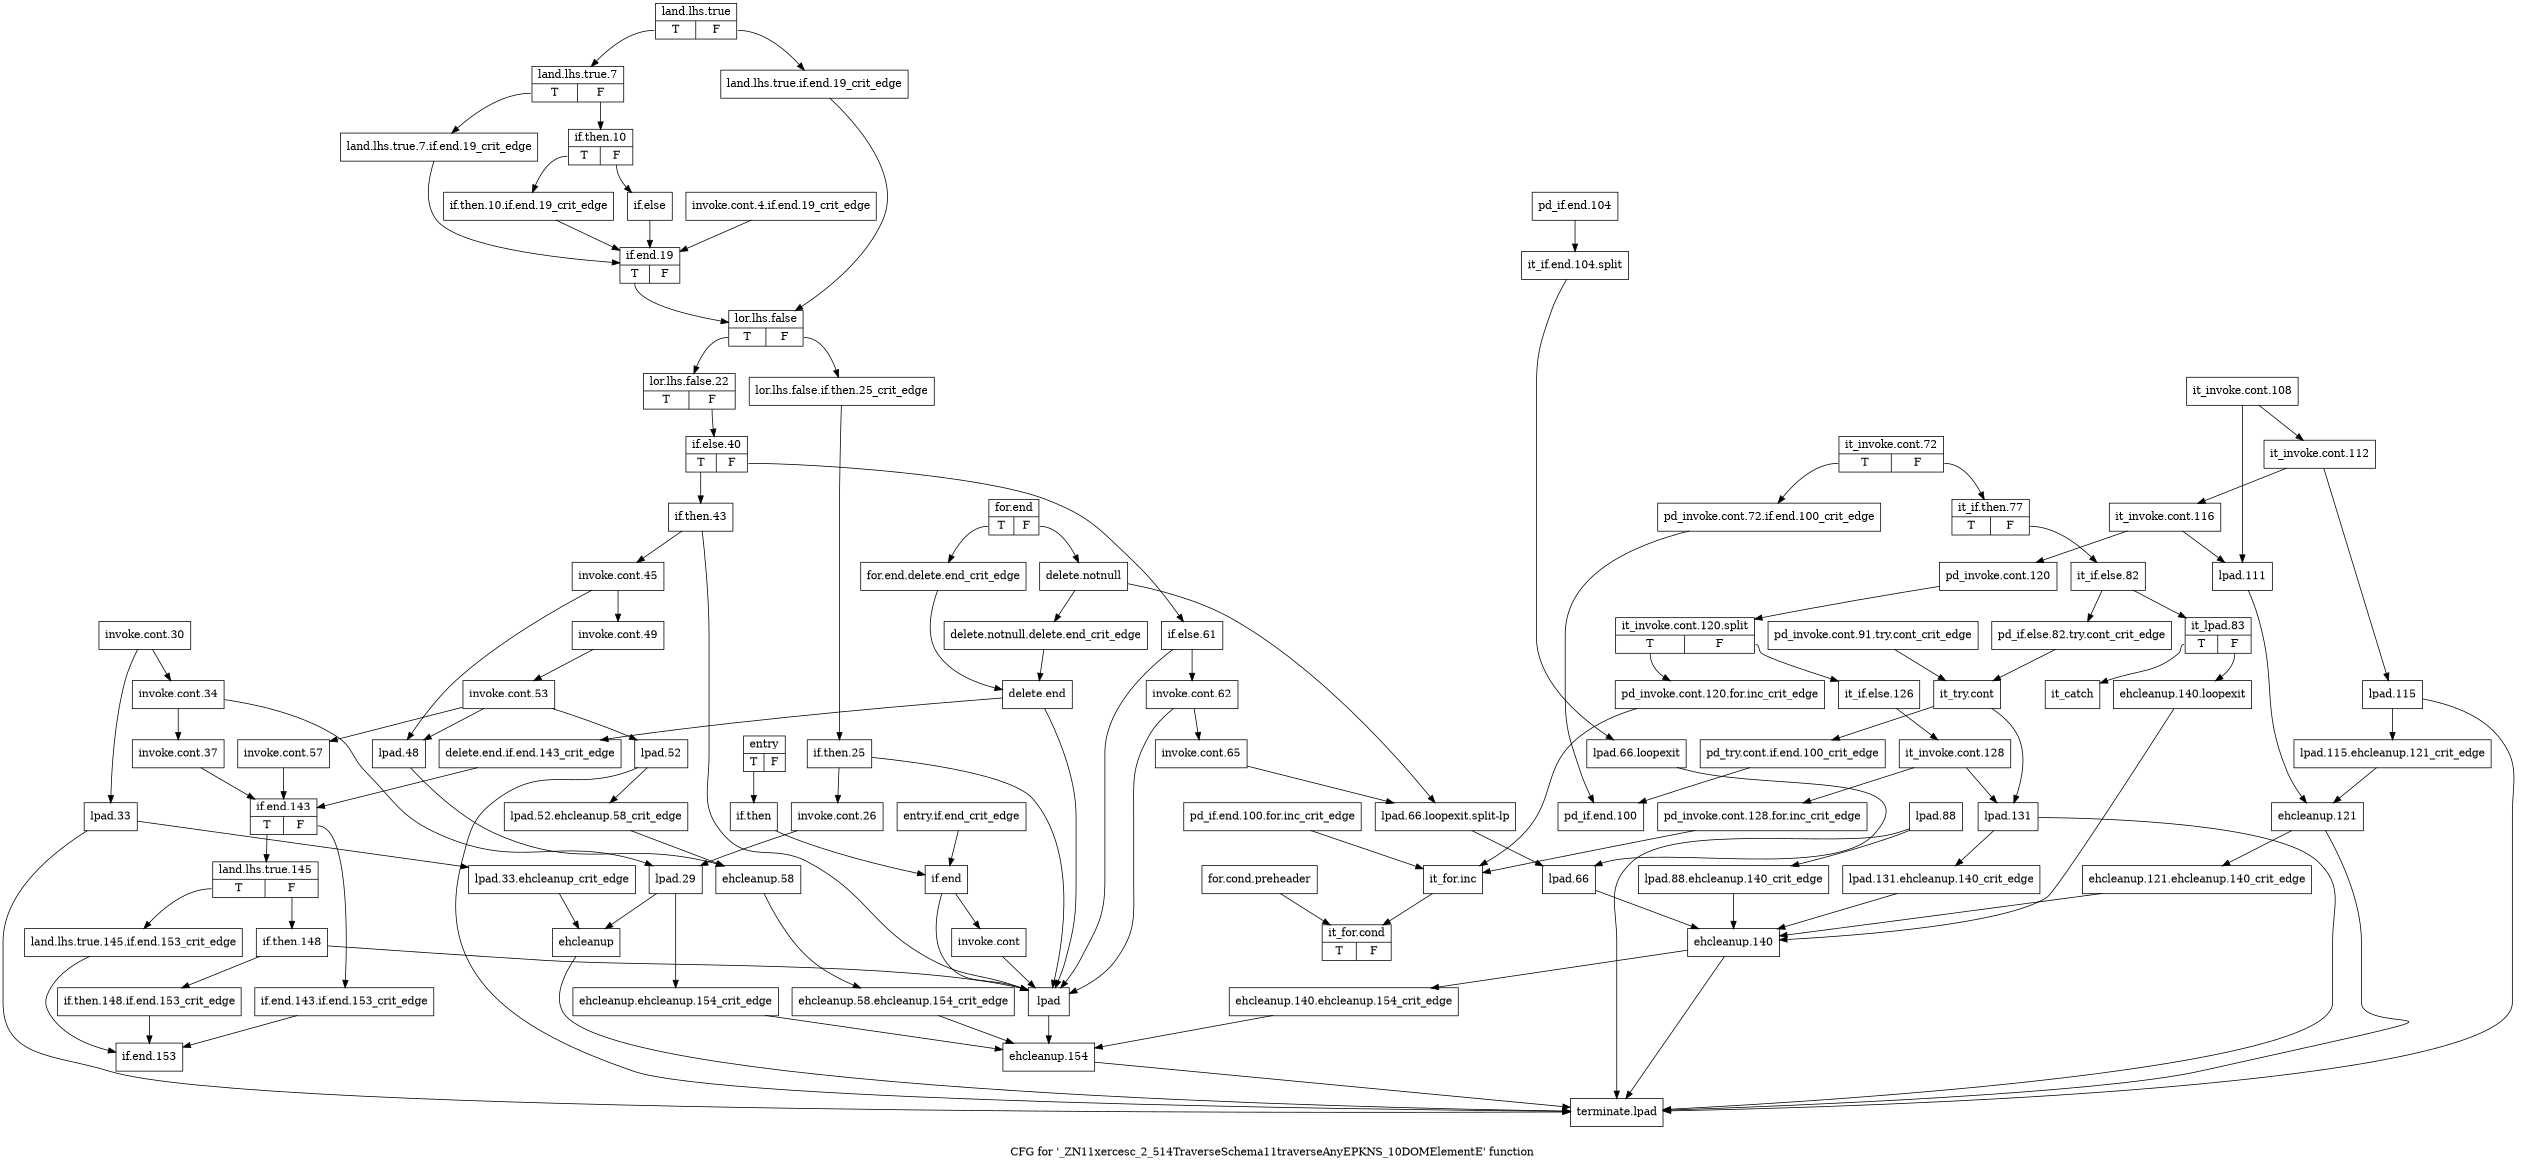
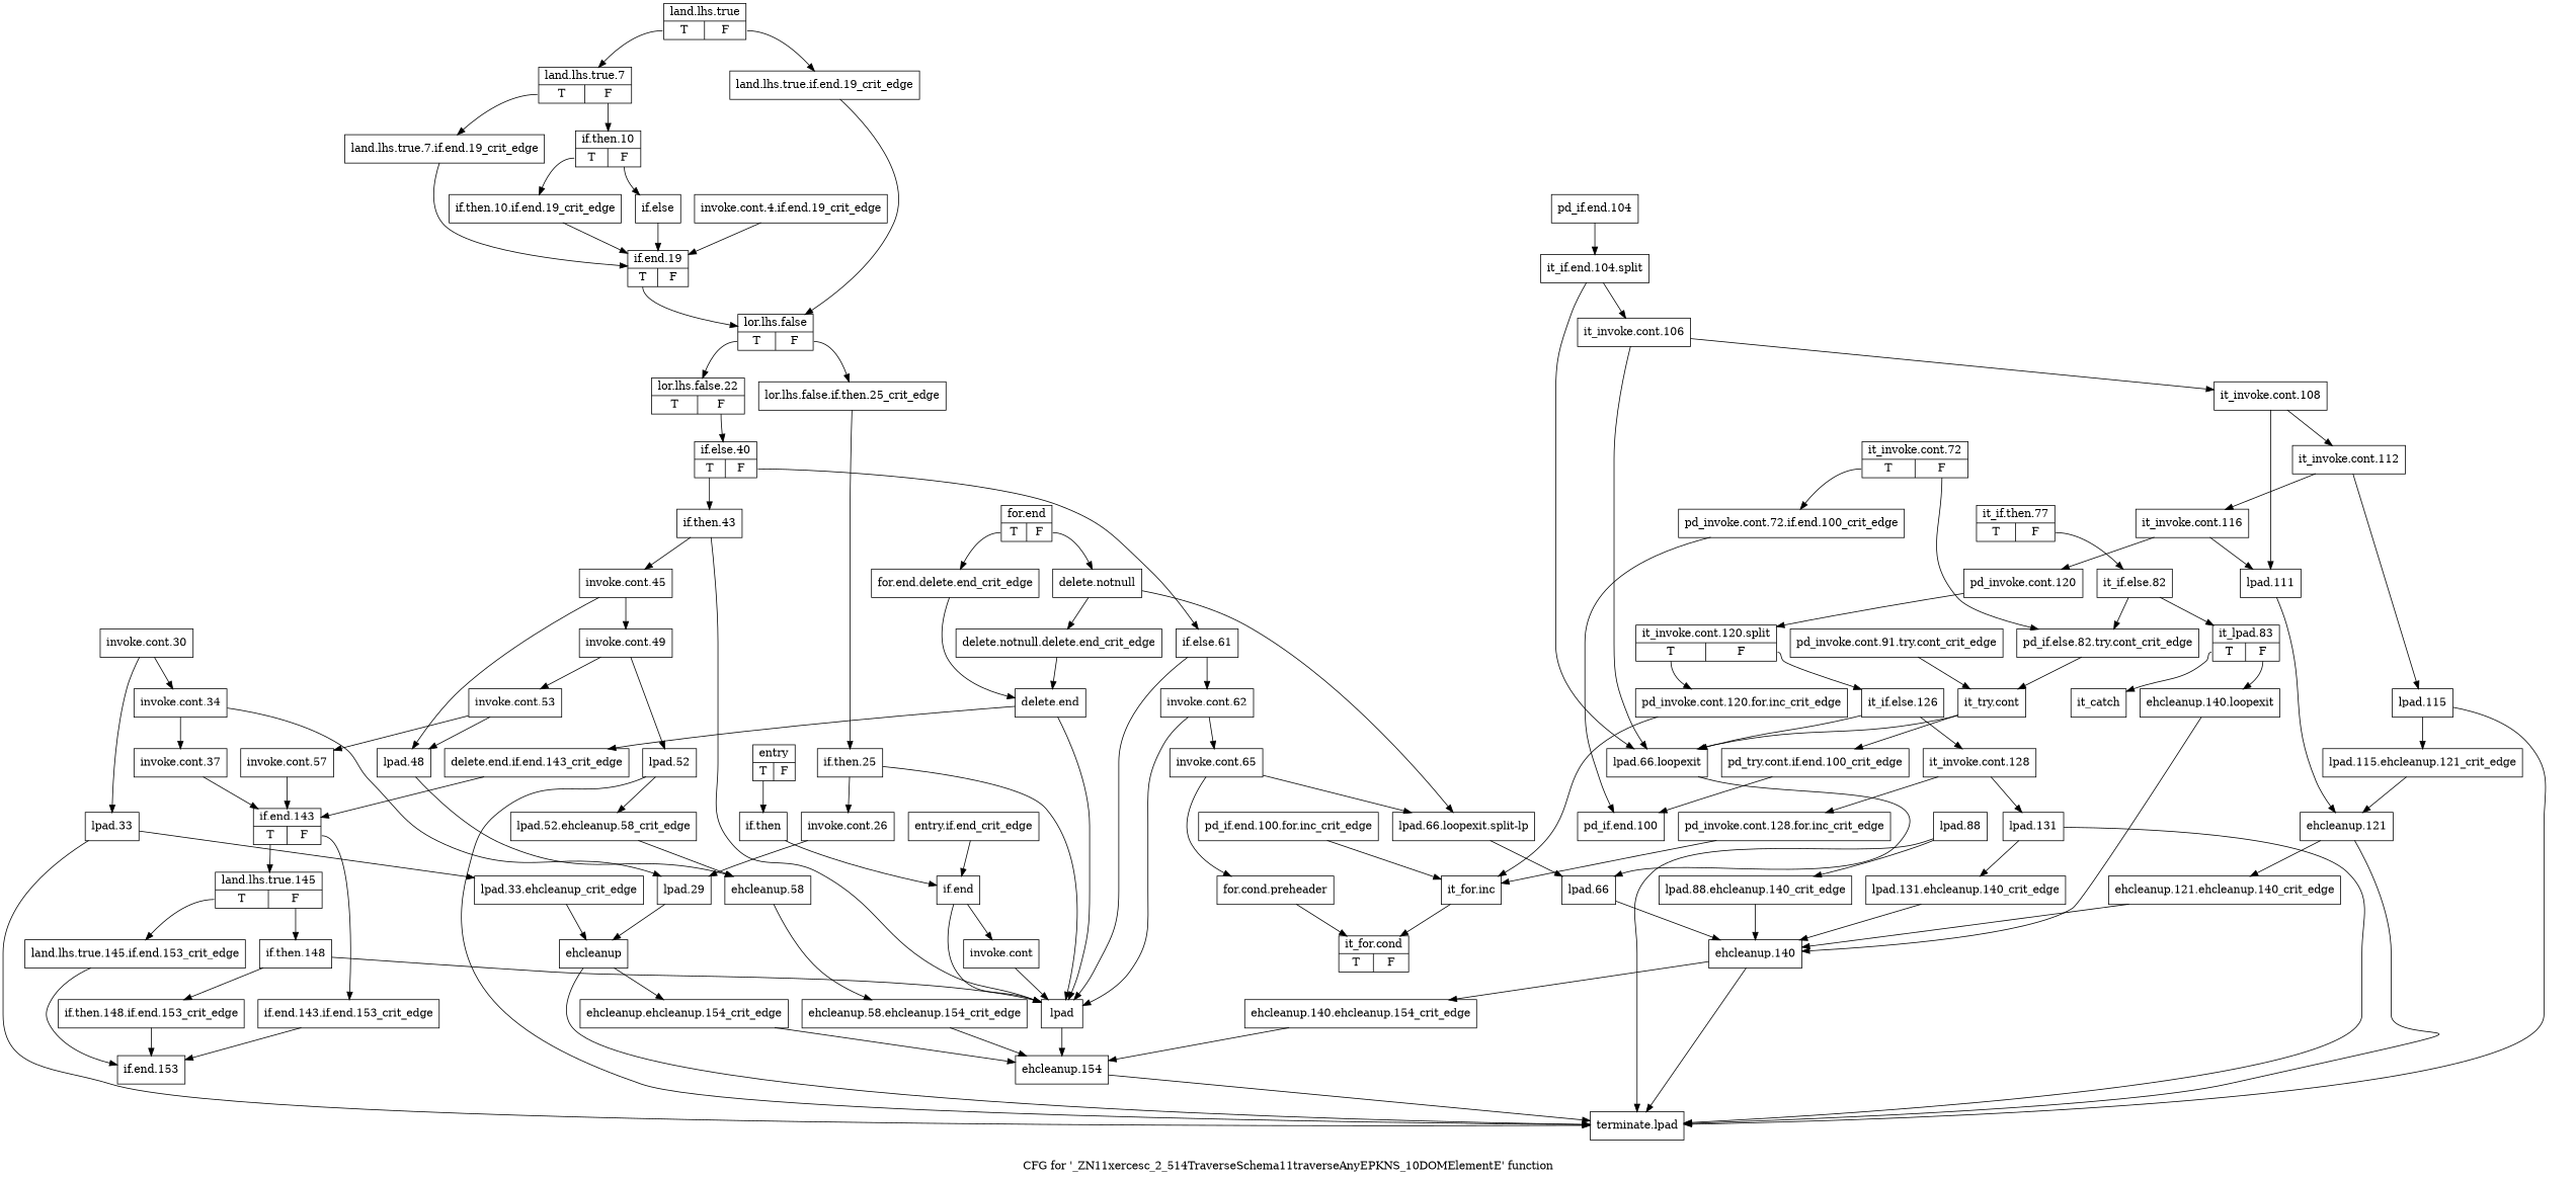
  digraph {
    label="CFG for '_ZN11xercesc_2_514TraverseSchema11traverseAnyEPKNS_10DOMElementE' function"
    node [shape=record]
    n1 [label="{entry|{<s0>T|<s1>F}}"]
    n2 [label="{if.then}"]
    n3 [label="{if.end}"]
    n4 [label="{entry.if.end_crit_edge}"]
    n5 [label="{invoke.cont}"]
    n6 [label="{lpad}"]
    n7 [label="{ehcleanup.154}"]
    n8 [label="{terminate.lpad}"]
    n9 [label="{land.lhs.true|{<s0>T|<s1>F}}"]
    n10 [label="{land.lhs.true.7|{<s0>T|<s1>F}}"]
    n11 [label="{land.lhs.true.if.end.19_crit_edge}"]
    n12 [label="{invoke.cont.4.if.end.19_crit_edge}"]
    n13 [label="{if.end.19|{<s0>T|<s1>F}}"]
    n14 [label="{land.lhs.true.7.if.end.19_crit_edge}"]
    n15 [label="{if.then.10|{<s0>T|<s1>F}}"]
    n16 [label="{lor.lhs.false|{<s0>T|<s1>F}}"]
    n17 [label="{lor.lhs.false.22|{<s0>T|<s1>F}}"]
    n18 [label="{lor.lhs.false.if.then.25_crit_edge}"]
    n19 [label="{if.then.10.if.end.19_crit_edge}"]
    n20 [label="{if.else}"]
    n21 [label="{if.else.40|{<s0>T|<s1>F}}"]
    n22 [label="{if.then.25}"]
    n23 [label="{invoke.cont.26}"]
    n24 [label="{lpad.29}"]
    n25 [label="{if.then.43}"]
    n26 [label="{if.else.61}"]
    n27 [label="{invoke.cont.45}"]
    n28 [label="{invoke.cont.62}"]
    n29 [label="{invoke.cont.30}"]
    n30 [label="{invoke.cont.34}"]
    n31 [label="{lpad.33}"]
    n32 [label="{ehcleanup}"]
    n33 [label="{invoke.cont.37}"]
    n34 [label="{lpad.33.ehcleanup_crit_edge}"]
    n35 [label="{ehcleanup.ehcleanup.154_crit_edge}"]
    n36 [label="{if.end.143|{<s0>T|<s1>F}}"]
    n37 [label="{land.lhs.true.145|{<s0>T|<s1>F}}"]
    n38 [label="{if.end.143.if.end.153_crit_edge}"]
    n39 [label="{land.lhs.true.145.if.end.153_crit_edge}"]
    n40 [label="{if.then.148}"]
    n41 [label="{if.end.153}"]
    n42 [label="{invoke.cont.49}"]
    n43 [label="{lpad.48}"]
    n44 [label="{invoke.cont.65}"]
    n45 [label="{invoke.cont.53}"]
    n46 [label="{lpad.52}"]
    n47 [label="{ehcleanup.58}"]
    n48 [label="{invoke.cont.57}"]
    n49 [label="{lpad.52.ehcleanup.58_crit_edge}"]
    n50 [label="{ehcleanup.58.ehcleanup.154_crit_edge}"]
    n51 [label="{for.cond.preheader}"]
    n52 [label="{lpad.66.loopexit.split-lp}"]
    n53 [label="{it_for.cond|{<s0>T|<s1>F}}"]
    n54 [label="{lpad.66}"]
    n55 [label="{ehcleanup.140}"]
    n56 [label="{for.end|{<s0>T|<s1>F}}"]
    n57 [label="{for.end.delete.end_crit_edge}"]
    n58 [label="{delete.notnull}"]
    n59 [label="{it_invoke.cont.72|{<s0>T|<s1>F}}"]
    n60 [label="{pd_invoke.cont.72.if.end.100_crit_edge}"]
    n61 [label="{it_if.then.77|{<s0>T|<s1>F}}"]
    n62 [label="{lpad.66.loopexit}"]
    n63 [label="{delete.end}"]
    n64 [label="{delete.notnull.delete.end_crit_edge}"]
    n65 [label="{pd_if.end.100}"]
    n66 [label="{it_if.else.82}"]
    n67 [label="{pd_if.else.82.try.cont_crit_edge}"]
    n68 [label="{it_lpad.83|{<s0>T|<s1>F}}"]
    n69 [label="{it_try.cont}"]
    n70 [label="{it_catch}"]
    n71 [label="{ehcleanup.140.loopexit}"]
    n72 [label="{ehcleanup.140.ehcleanup.154_crit_edge}"]
    n73 [label="{pd_try.cont.if.end.100_crit_edge}"]
    n74 [label="{lpad.88}"]
    n75 [label="{lpad.88.ehcleanup.140_crit_edge}"]
    n76 [label="{pd_invoke.cont.91.try.cont_crit_edge}"]
    n77 [label="{pd_if.end.100.for.inc_crit_edge}"]
    n78 [label="{it_for.inc}"]
    n79 [label="{pd_if.end.104}"]
    n80 [label="{it_if.end.104.split}"]
+   n81 [label="{it_invoke.cont.106}"]
    n82 [label="{it_invoke.cont.108}"]
    n83 [label="{it_invoke.cont.112}"]
    n84 [label="{lpad.111}"]
    n85 [label="{it_invoke.cont.116}"]
    n86 [label="{lpad.115}"]
    n87 [label="{ehcleanup.121}"]
    n88 [label="{pd_invoke.cont.120}"]
    n89 [label="{lpad.115.ehcleanup.121_crit_edge}"]
    n90 [label="{ehcleanup.121.ehcleanup.140_crit_edge}"]
    n91 [label="{it_invoke.cont.120.split|{<s0>T|<s1>F}}"]
    n92 [label="{pd_invoke.cont.120.for.inc_crit_edge}"]
    n93 [label="{it_if.else.126}"]
    n94 [label="{it_invoke.cont.128}"]
    n95 [label="{pd_invoke.cont.128.for.inc_crit_edge}"]
    n96 [label="{lpad.131}"]
    n97 [label="{lpad.131.ehcleanup.140_crit_edge}"]
    n98 [label="{delete.end.if.end.143_crit_edge}"]
    n99 [label="{if.then.148.if.end.153_crit_edge}"]
    n1 -> n2 [tailport=s0]
    n2 -> n3
    n3 -> n5
    n3 -> n6
    n4 -> n3
    n5 -> n6
    n6 -> n7
    n7 -> n8
    n9 -> n10 [tailport=s0]
    n9 -> n11 [tailport=s1]
    n10 -> n14 [tailport=s0]
    n10 -> n15 [tailport=s1]
    n11 -> n16
    n12 -> n13
    n13 -> n16 [tailport=s0]
    n14 -> n13
    n15 -> n19 [tailport=s0]
    n15 -> n20 [tailport=s1]
    n16 -> n17 [tailport=s0]
    n16 -> n18 [tailport=s1]
    n17 -> n21 [tailport=s1]
    n18 -> n22
    n19 -> n13
    n20 -> n13
    n21 -> n25 [tailport=s0]
    n21 -> n26 [tailport=s1]
    n22 -> n6
    n22 -> n23
    n23 -> n24
    n24 -> n32
    n25 -> n6
    n25 -> n27
    n26 -> n6
    n26 -> n28
    n27 -> n42
    n27 -> n43
    n28 -> n6
    n28 -> n44
    n29 -> n30
    n29 -> n31
    n30 -> n24
    n30 -> n33
    n31 -> n8
    n31 -> n34
    n32 -> n8
-   n24 -> n35
+   n32 -> n35
    n33 -> n36
    n34 -> n32
    n35 -> n7
    n36 -> n37 [tailport=s0]
    n36 -> n38 [tailport=s1]
    n37 -> n39 [tailport=s0]
    n37 -> n40 [tailport=s1]
    n38 -> n41
    n39 -> n41
    n40 -> n6
    n40 -> n99
    n42 -> n45
-   n45 -> n46
+   n42 -> n46
    n43 -> n47
+   n44 -> n51
    n44 -> n52
    n45 -> n43
    n45 -> n48
    n46 -> n8
    n46 -> n49
    n47 -> n50
    n48 -> n36
    n49 -> n47
    n50 -> n7
    n51 -> n53
    n52 -> n54
    n54 -> n55
    n55 -> n8
    n55 -> n72
    n56 -> n57 [tailport=s0]
    n56 -> n58 [tailport=s1]
    n57 -> n63
    n58 -> n52
    n58 -> n64
    n59 -> n60 [tailport=s0]
-   n59 -> n61 [tailport=s1]
+   n59 -> n67 [tailport=s1]
    n60 -> n65
    n61 -> n66 [tailport=s1]
    n62 -> n54
    n63 -> n6
    n63 -> n98
    n64 -> n63
    n66 -> n67
    n66 -> n68
    n67 -> n69
    n68 -> n70 [tailport=s0]
    n68 -> n71 [tailport=s1]
-   n69 -> n96
+   n69 -> n62
    n69 -> n73
    n71 -> n55
    n72 -> n7
    n73 -> n65
    n74 -> n8
    n74 -> n75
    n75 -> n55
    n76 -> n69
    n77 -> n78
    n78 -> n53
    n79 -> n80
    n80 -> n62
+   n80 -> n81
+   n81 -> n62
+   n81 -> n82
    n82 -> n83
    n82 -> n84
    n83 -> n85
    n83 -> n86
    n84 -> n87
    n85 -> n84
    n85 -> n88
    n86 -> n8
    n86 -> n89
    n87 -> n8
    n87 -> n90
    n88 -> n91
    n89 -> n87
    n90 -> n55
    n91 -> n92 [tailport=s0]
    n91 -> n93 [tailport=s1]
    n92 -> n78
+   n93 -> n62
    n93 -> n94
    n94 -> n95
    n94 -> n96
    n95 -> n78
    n96 -> n8
    n96 -> n97
    n97 -> n55
    n98 -> n36
    n99 -> n41
  }
